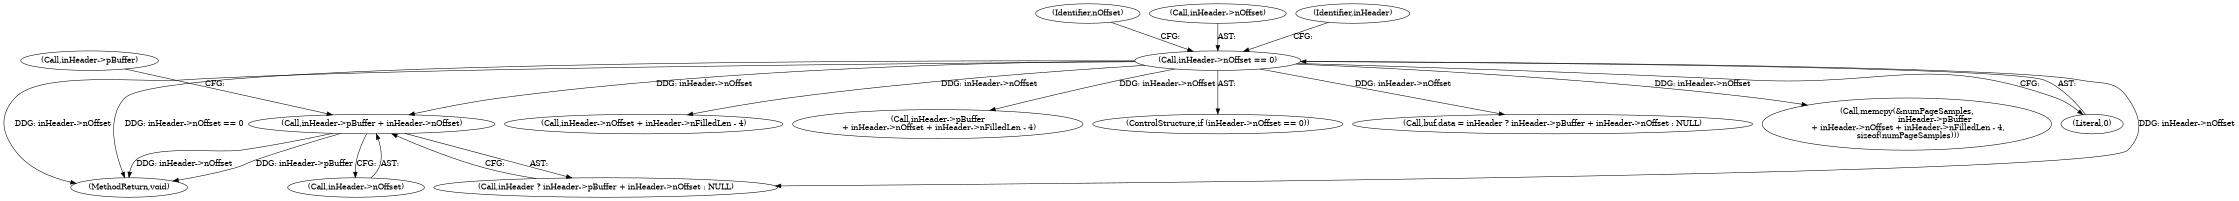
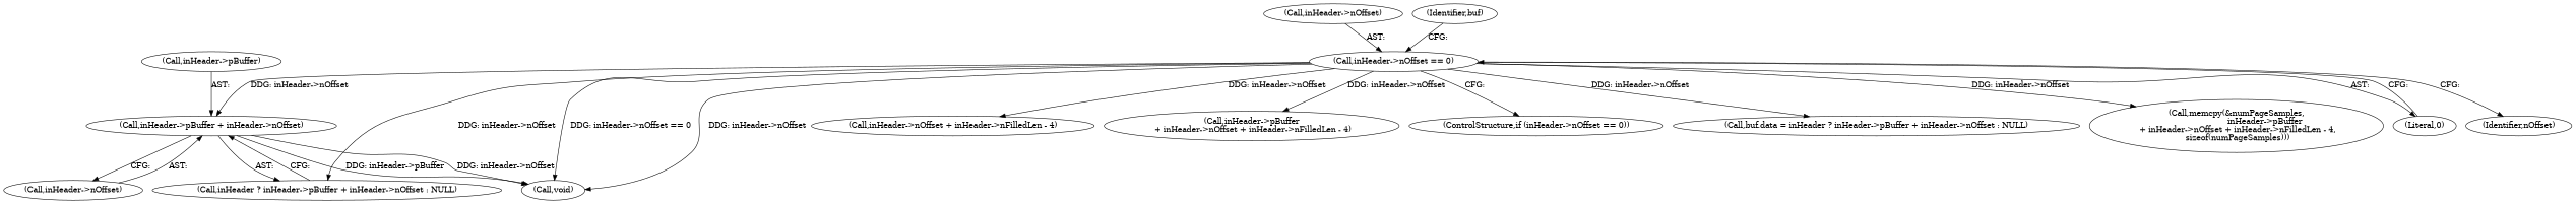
  digraph {
    n1 [label="(Call,inHeader->pBuffer + inHeader->nOffset)"]
    n2 [label="(Call,inHeader->nOffset)"]
    n3 [label="(Call,inHeader ? inHeader->pBuffer + inHeader->nOffset : NULL)"]
-   n4 [label="(MethodReturn,void)"]
+   n4 [label="(Call,void)"]
    n5 [label="(Call,inHeader->nOffset == 0)"]
    n6 [label="(Call,inHeader->nOffset + inHeader->nFilledLen - 4)"]
    n7 [label="(Call,inHeader->pBuffer\n + inHeader->nOffset + inHeader->nFilledLen - 4)"]
    n8 [label="(ControlStructure,if (inHeader->nOffset == 0))"]
    n9 [label="(Call,buf.data = inHeader ? inHeader->pBuffer + inHeader->nOffset : NULL)"]
    n10 [label="(Call,memcpy(&numPageSamples,\n                       inHeader->pBuffer\n + inHeader->nOffset + inHeader->nFilledLen - 4,\n sizeof(numPageSamples)))"]
    n11 [label="(Literal,0)"]
    n12 [label="(Call,inHeader->pBuffer)"]
    n13 [label="(Identifier,nOffset)"]
    n14 [label="(Call,inHeader->nOffset)"]
-   n15 [label="(Identifier,inHeader)"]
+   n15 [label="(Identifier,buf)"]
    n1 -> n2 [label="CFG: "]
    n1 -> n3 [label="AST: "]
    n1 -> n4 [label="DDG: inHeader->pBuffer"]
    n1 -> n4 [label="DDG: inHeader->nOffset"]
    n2 -> n1 [label="AST: "]
    n3 -> n1 [label="CFG: "]
    n5 -> n1 [label="DDG: inHeader->nOffset"]
    n5 -> n3 [label="DDG: inHeader->nOffset"]
    n5 -> n4 [label="DDG: inHeader->nOffset == 0"]
    n5 -> n4 [label="DDG: inHeader->nOffset"]
    n5 -> n6 [label="DDG: inHeader->nOffset"]
    n5 -> n7 [label="DDG: inHeader->nOffset"]
-   n5 -> n8 [label="AST: "]
+   n5 -> n8 [label="CFG: "]
    n5 -> n9 [label="DDG: inHeader->nOffset"]
    n5 -> n10 [label="DDG: inHeader->nOffset"]
-   n5 -> n11 [label="CFG: "]
-   n11 -> n5 [label="AST: "]
-   n12 -> n1 [label="CFG: "]
-   n13 -> n5 [label="CFG: "]
+   n5 -> n11 [label="AST: "]
+   n11 -> n5 [label="CFG: "]
+   n12 -> n1 [label="AST: "]
+   n5 -> n13 [label="CFG: "]
    n14 -> n5 [label="AST: "]
    n15 -> n5 [label="CFG: "]
  }
